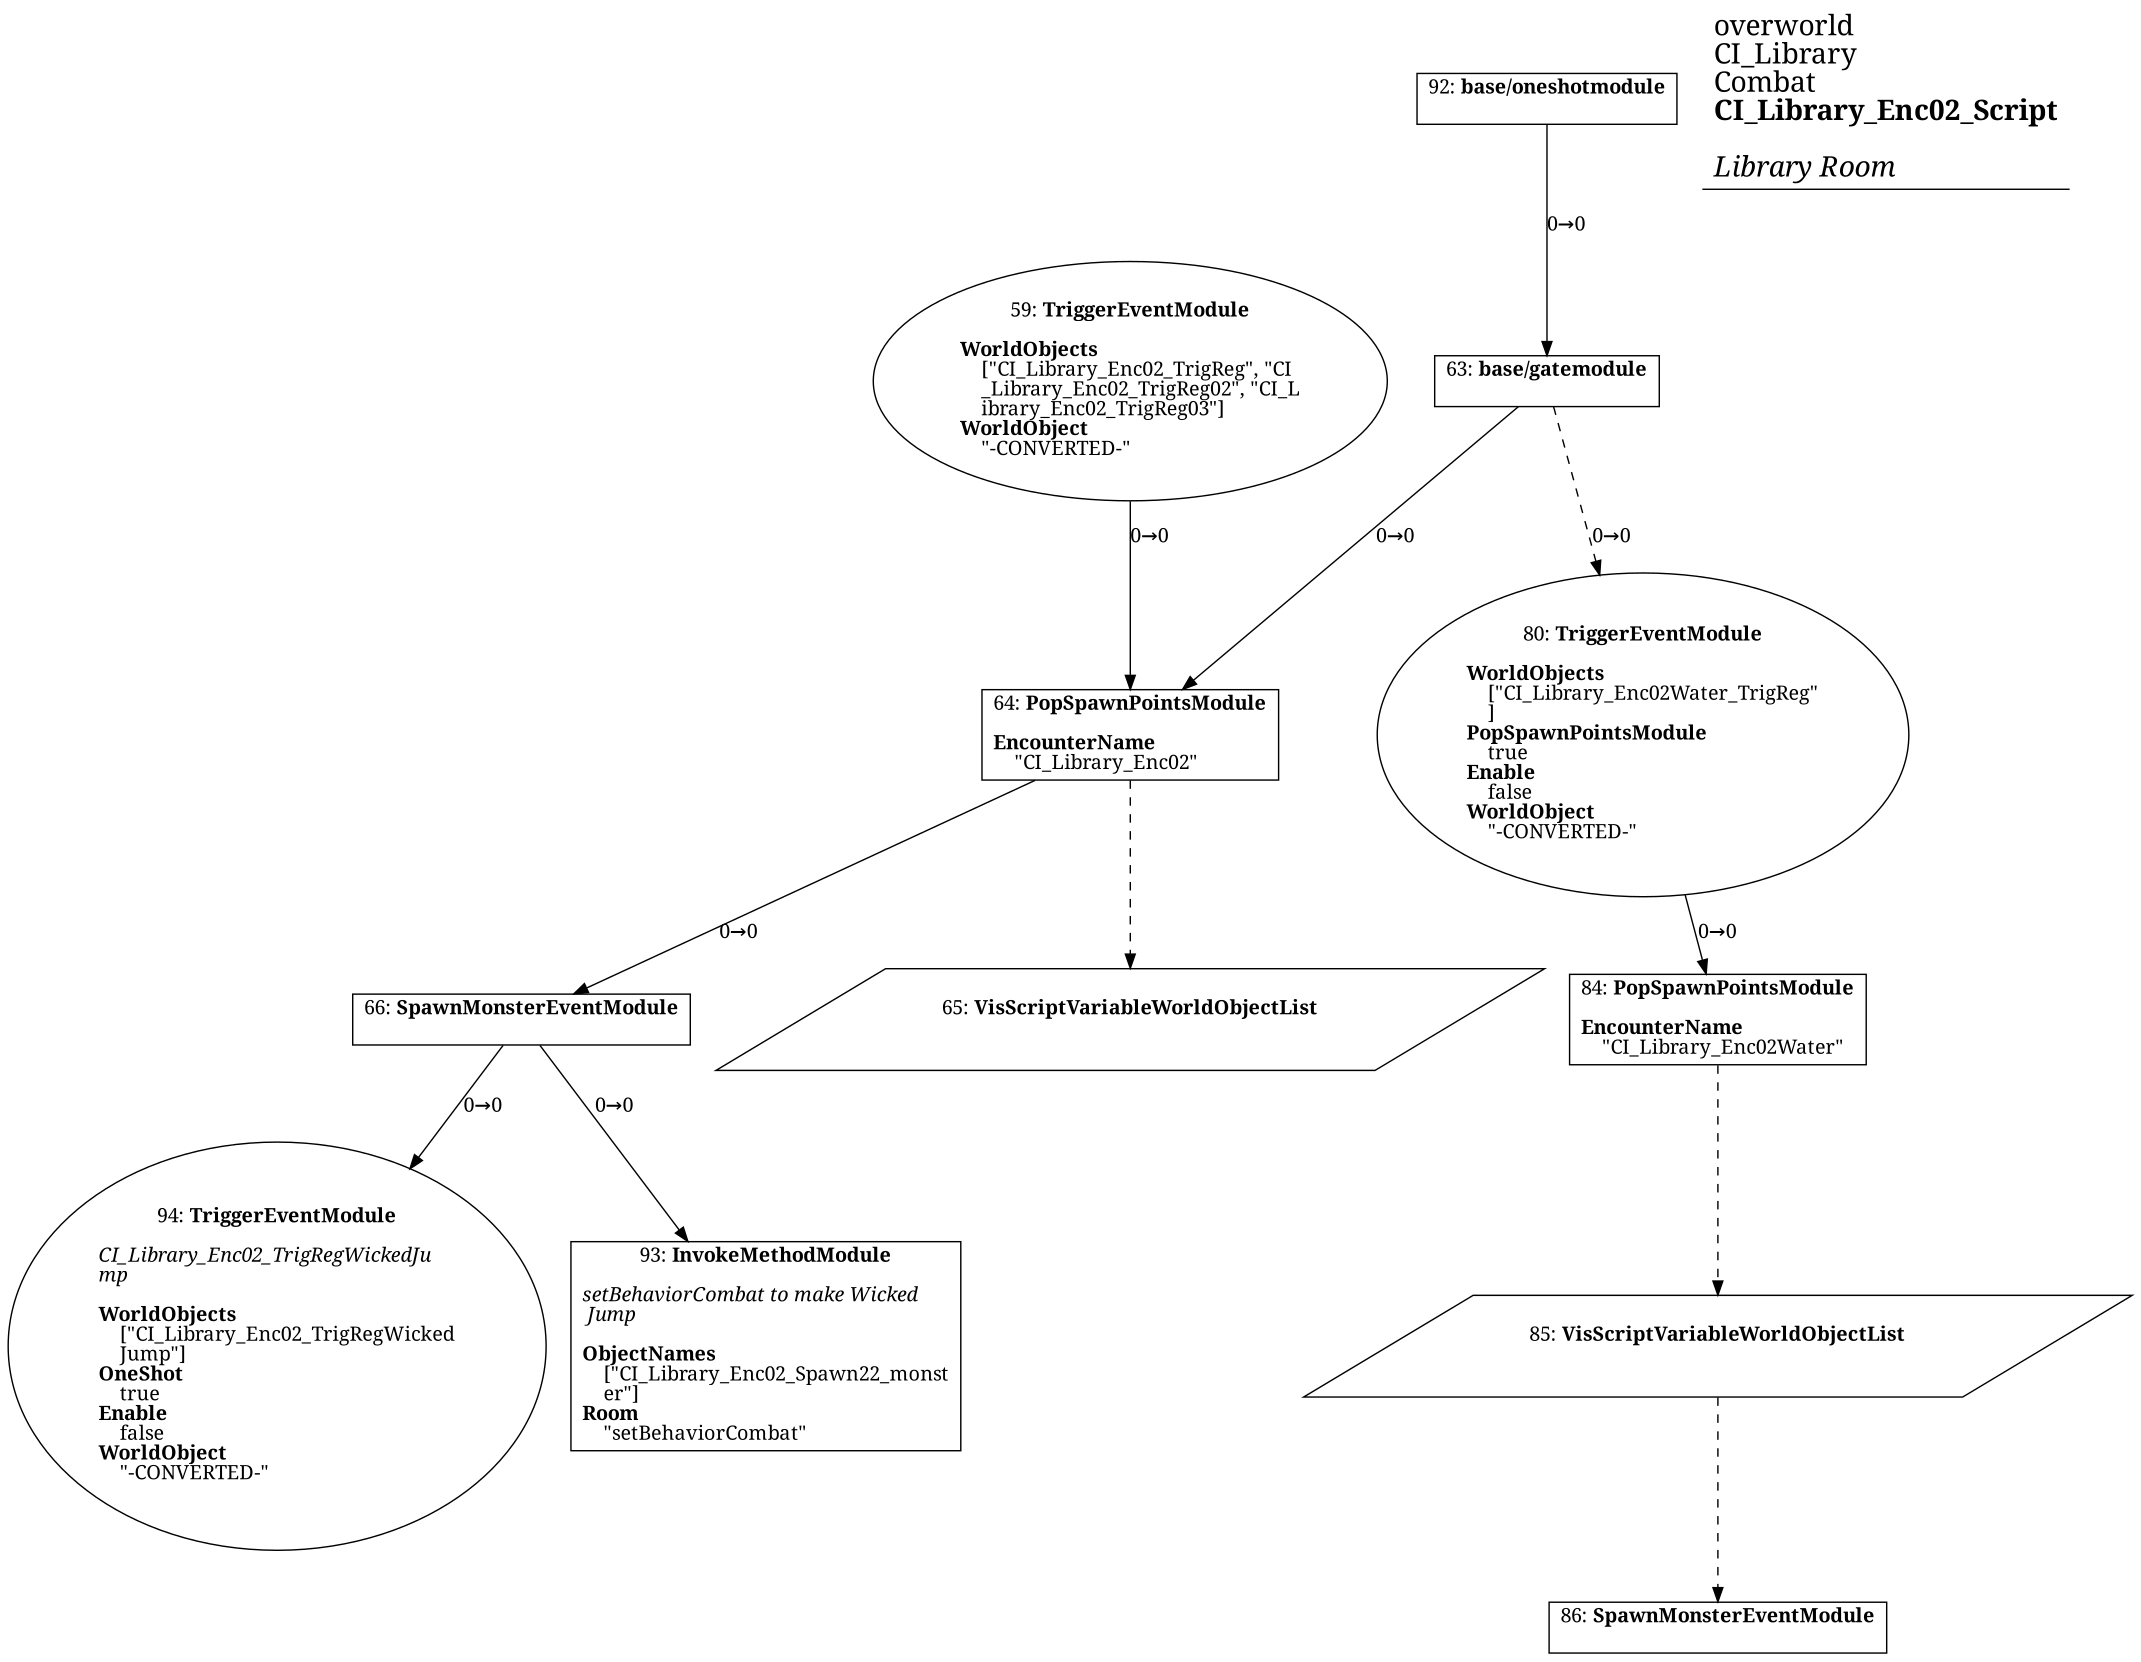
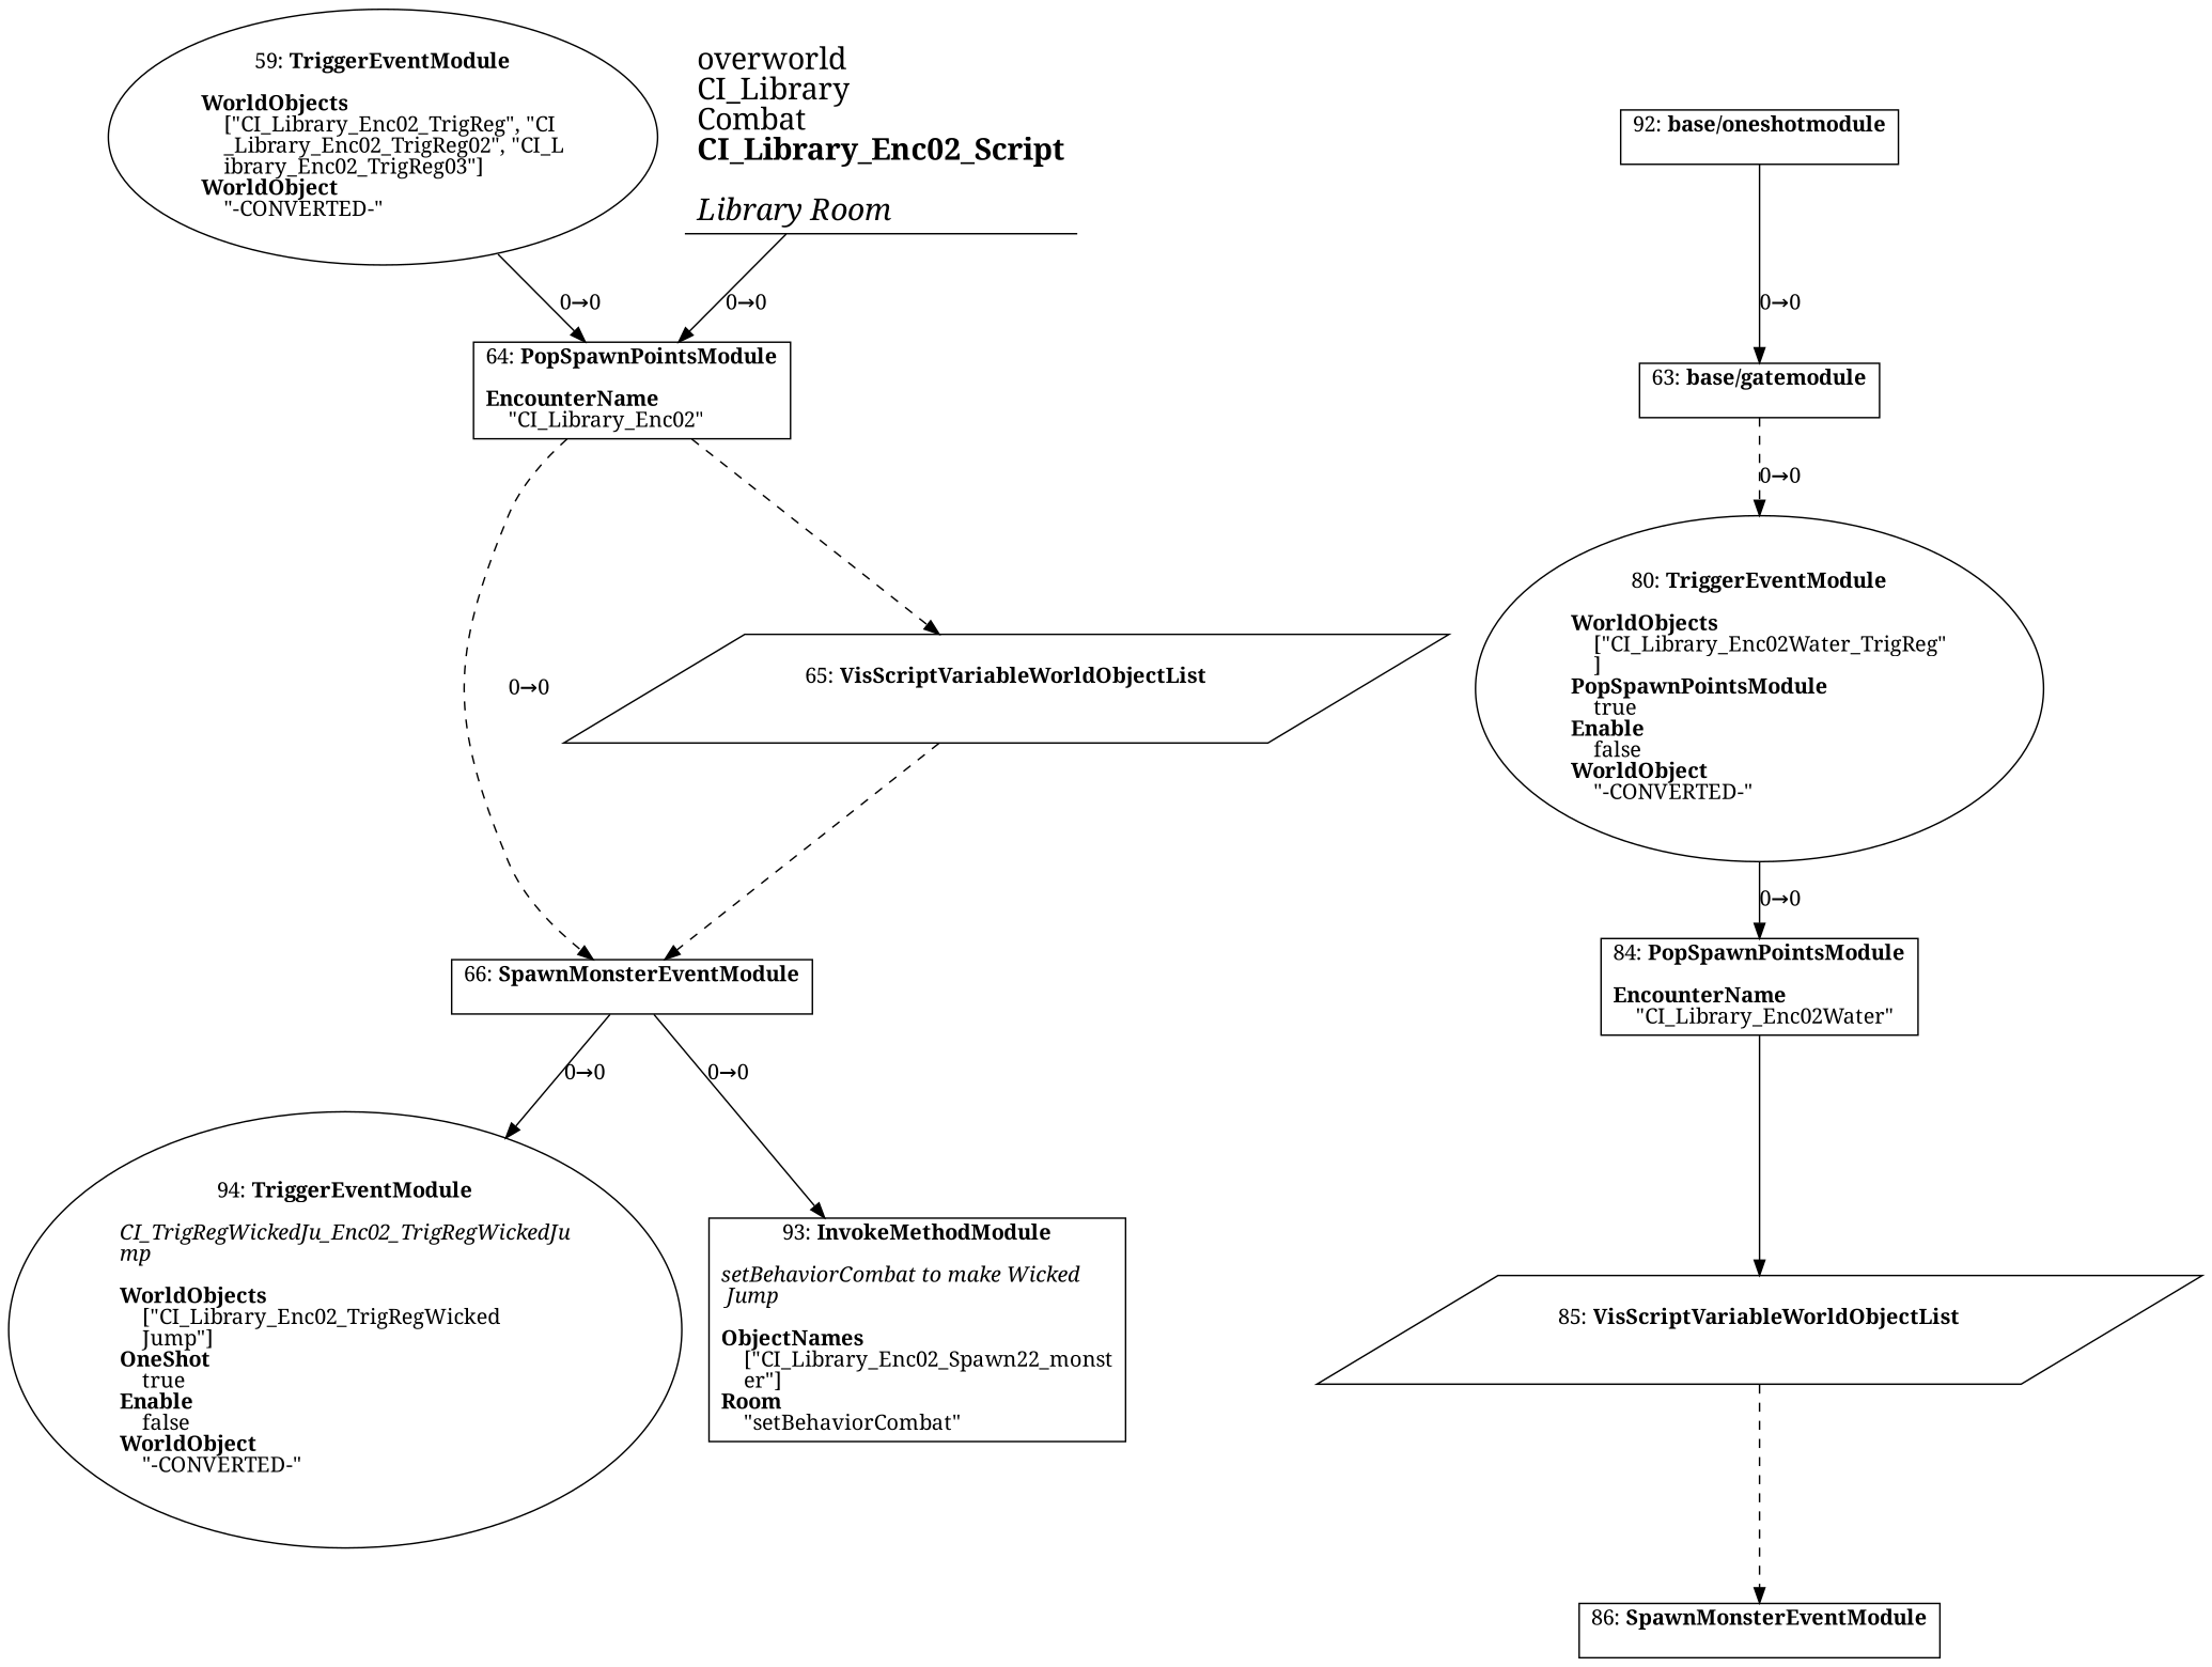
  digraph {
    fontname="Noto Serif"
    splines=spline
    node [fontname="Noto Serif" shape=box]
    edge [fontname="Noto Serif"]
    n1 [label=<59: <b>TriggerEventModule</b><br/><br/><b>WorldObjects</b><br align="left"/>    [&quot;CI_Library_Enc02_TrigReg&quot;, &quot;CI<br align="left"/>    _Library_Enc02_TrigReg02&quot;, &quot;CI_L<br align="left"/>    ibrary_Enc02_TrigReg03&quot;]<br align="left"/><b>WorldObject</b><br align="left"/>    &quot;-CONVERTED-&quot;<br align="left"/>> shape=oval]
    n2 [label=<64: <b>PopSpawnPointsModule</b><br/><br/><b>EncounterName</b><br align="left"/>    &quot;CI_Library_Enc02&quot;<br align="left"/>>]
    n3 [label=<92: <b>base/oneshotmodule</b><br/><br/>>]
    n4 [label=<63: <b>base/gatemodule</b><br/><br/>>]
    n5 [label=<80: <b>TriggerEventModule</b><br/><br/><b>WorldObjects</b><br align="left"/>    [&quot;CI_Library_Enc02Water_TrigReg&quot;<br align="left"/>    ]<br align="left"/><b>PopSpawnPointsModule</b><br align="left"/>    true<br align="left"/><b>Enable</b><br align="left"/>    false<br align="left"/><b>WorldObject</b><br align="left"/>    &quot;-CONVERTED-&quot;<br align="left"/>> shape=oval]
    n6 [label=<66: <b>SpawnMonsterEventModule</b><br/><br/>>]
    n7 [label=<65: <b>VisScriptVariableWorldObjectList</b><br/><br/>> shape=parallelogram]
    n8 [label=<84: <b>PopSpawnPointsModule</b><br/><br/><b>EncounterName</b><br align="left"/>    &quot;CI_Library_Enc02Water&quot;<br align="left"/>>]
-   n9 [label=<94: <b>TriggerEventModule</b><br/><br/><i>CI_Library_Enc02_TrigRegWickedJu<br align="left"/>mp<br align="left"/></i><br align="left"/><b>WorldObjects</b><br align="left"/>    [&quot;CI_Library_Enc02_TrigRegWicked<br align="left"/>    Jump&quot;]<br align="left"/><b>OneShot</b><br align="left"/>    true<br align="left"/><b>Enable</b><br align="left"/>    false<br align="left"/><b>WorldObject</b><br align="left"/>    &quot;-CONVERTED-&quot;<br align="left"/>> shape=oval]
+   n9 [label=<94: <b>TriggerEventModule</b><br/><br/><i>CI_TrigRegWickedJu_Enc02_TrigRegWickedJu<br align="left"/>mp<br align="left"/></i><br align="left"/><b>WorldObjects</b><br align="left"/>    [&quot;CI_Library_Enc02_TrigRegWicked<br align="left"/>    Jump&quot;]<br align="left"/><b>OneShot</b><br align="left"/>    true<br align="left"/><b>Enable</b><br align="left"/>    false<br align="left"/><b>WorldObject</b><br align="left"/>    &quot;-CONVERTED-&quot;<br align="left"/>> shape=oval]
    n10 [label=<93: <b>InvokeMethodModule</b><br/><br/><i>setBehaviorCombat to make Wicked<br align="left"/> Jump<br align="left"/></i><br align="left"/><b>ObjectNames</b><br align="left"/>    [&quot;CI_Library_Enc02_Spawn22_monst<br align="left"/>    er&quot;]<br align="left"/><b>Room</b><br align="left"/>    &quot;setBehaviorCombat&quot;<br align="left"/>>]
    n11 [label=<85: <b>VisScriptVariableWorldObjectList</b><br/><br/>> shape=parallelogram]
    n12 [label=<86: <b>SpawnMonsterEventModule</b><br/><br/>>]
    n13 [label=<<font point-size="20">overworld<br align="left"/>CI_Library<br align="left"/>Combat<br align="left"/><b>CI_Library_Enc02_Script</b><br align="left"/><br/><i>Library Room</i><br align="left"/></font>> shape=underline]
    n1 -> n2 [label="0→0"]
-   n2 -> n6 [label="0→0"]
+   n2 -> n6 [label="0→0" style=dashed]
    n2 -> n7 [style=dashed]
    n3 -> n4 [label="0→0"]
-   n4 -> n2 [label="0→0"]
+   n13 -> n2 [label="0→0"]
    n4 -> n5 [label="0→0" style=dashed]
    n5 -> n8 [label="0→0"]
    n6 -> n9 [label="0→0"]
    n6 -> n10 [label="0→0"]
-   n8 -> n11 [style=dashed]
+   n7 -> n6 [style=dashed]
+   n8 -> n11 [style=solid]
    n11 -> n12 [style=dashed]
  }
